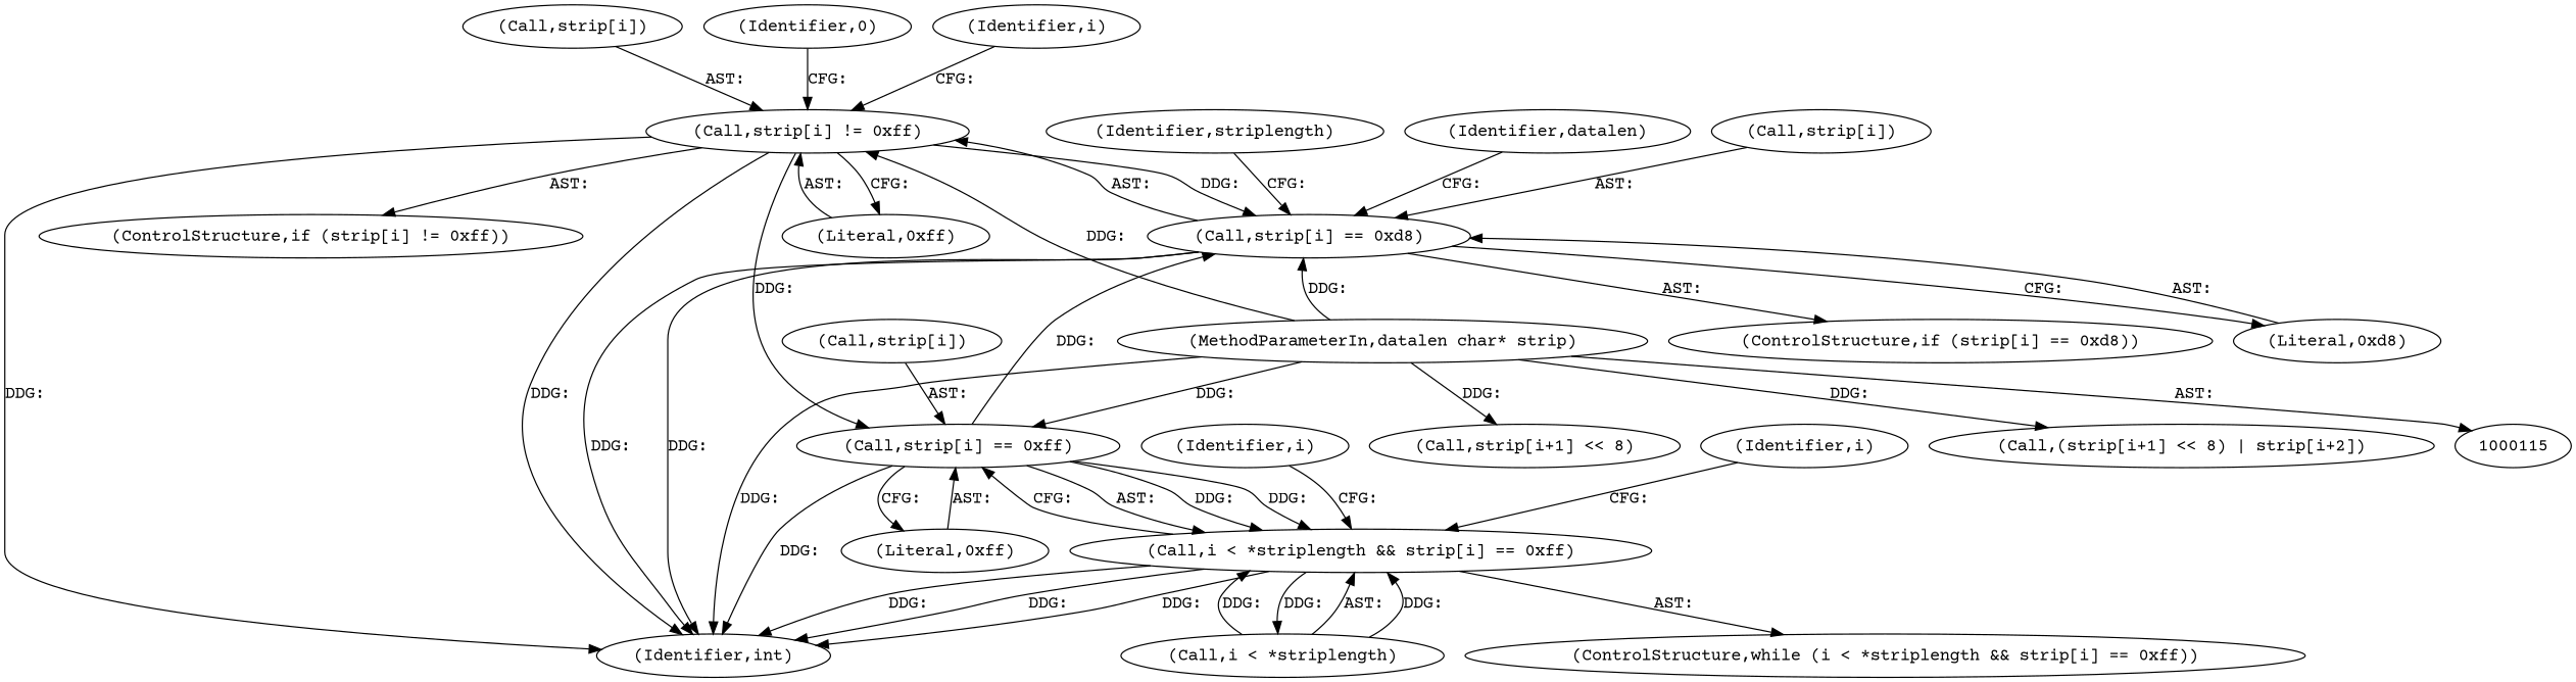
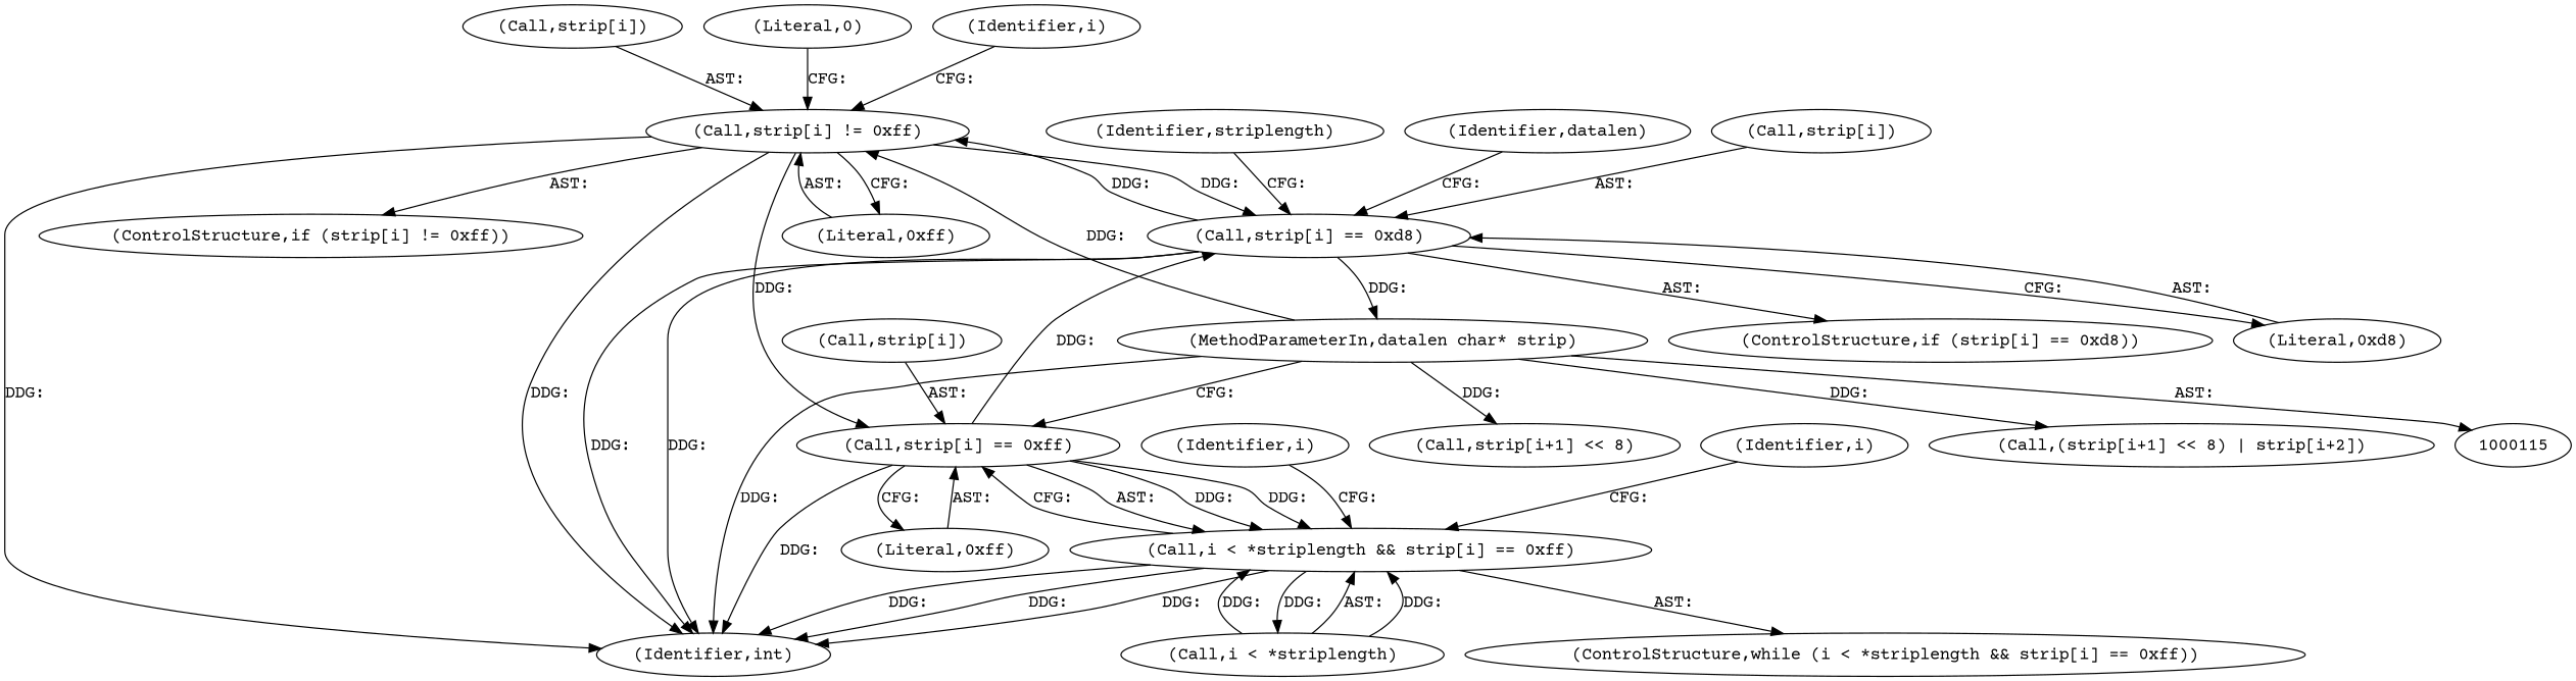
  digraph {
    fontname="Courier Prime"
    node [fontname="Courier Prime"]
    edge [fontname="Courier Prime"]
    n1 [label="(Call,strip[i] != 0xff)"]
    n2 [label="(Call,strip[i] == 0xd8)"]
    n3 [label="(Call,strip[i] == 0xff)"]
    n4 [label="(Literal,0xff)"]
    n5 [label="(Identifier,int)"]
    n6 [label="(ControlStructure,if (strip[i] != 0xff))"]
    n7 [label="(ControlStructure,if (strip[i] == 0xd8))"]
    n8 [label="(Literal,0xd8)"]
    n9 [label="(Call,i < *striplength && strip[i] == 0xff)"]
    n10 [label="(Literal,0xff)"]
    n11 [label="(MethodParameterIn,datalen char* strip)"]
    n12 [label="(Call,strip[i+1] << 8)"]
    n13 [label="(Call,(strip[i+1] << 8) | strip[i+2])"]
    1000115
    n15 [label="(ControlStructure,while (i < *striplength && strip[i] == 0xff))"]
    n16 [label="(Call,i < *striplength)"]
    n17 [label="(Call,strip[i])"]
    n18 [label="(Call,strip[i])"]
-   n19 [label="(Identifier,0)"]
+   n19 [label="(Literal,0)"]
    n20 [label="(Identifier,i)"]
    n21 [label="(Identifier,i)"]
    n22 [label="(Call,strip[i])"]
    n23 [label="(Identifier,striplength)"]
    n24 [label="(Identifier,datalen)"]
    n25 [label="(Identifier,i)"]
    n1 -> n2 [label="DDG: "]
    n1 -> n3 [label="DDG: "]
    n1 -> n4 [label="CFG: "]
    n1 -> n5 [label="DDG: "]
    n1 -> n5 [label="DDG: "]
    n1 -> n6 [label="AST: "]
-   n2 -> n1 [label="AST: "]
+   n2 -> n1 [label="DDG: "]
    n2 -> n5 [label="DDG: "]
    n2 -> n5 [label="DDG: "]
    n2 -> n7 [label="AST: "]
    n2 -> n8 [label="CFG: "]
    n3 -> n2 [label="DDG: "]
    n3 -> n5 [label="DDG: "]
    n3 -> n9 [label="AST: "]
    n3 -> n9 [label="DDG: "]
    n3 -> n9 [label="DDG: "]
    n3 -> n10 [label="CFG: "]
    n4 -> n1 [label="AST: "]
    n8 -> n2 [label="AST: "]
    n9 -> n3 [label="CFG: "]
    n9 -> n5 [label="DDG: "]
    n9 -> n5 [label="DDG: "]
    n9 -> n5 [label="DDG: "]
    n9 -> n15 [label="AST: "]
    n9 -> n16 [label="DDG: "]
    n10 -> n3 [label="AST: "]
    n11 -> n1 [label="DDG: "]
-   n11 -> n2 [label="DDG: "]
-   n11 -> n3 [label="DDG: "]
+   n2 -> n11 [label="DDG: "]
+   n11 -> n3 [label="CFG: "]
    n11 -> n5 [label="DDG: "]
    n11 -> n12 [label="DDG: "]
    n11 -> n13 [label="DDG: "]
    n11 -> 1000115 [label="AST: "]
    n16 -> n9 [label="AST: "]
    n16 -> n9 [label="DDG: "]
    n16 -> n9 [label="DDG: "]
    n17 -> n1 [label="AST: "]
    n18 -> n3 [label="AST: "]
    n19 -> n1 [label="CFG: "]
    n20 -> n9 [label="CFG: "]
    n21 -> n1 [label="CFG: "]
    n22 -> n2 [label="AST: "]
    n23 -> n2 [label="CFG: "]
    n24 -> n2 [label="CFG: "]
    n25 -> n9 [label="CFG: "]
  }
